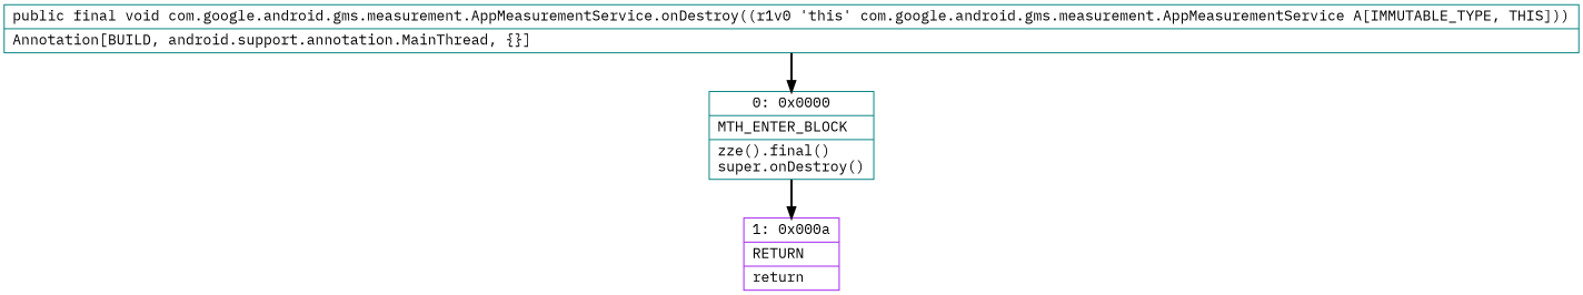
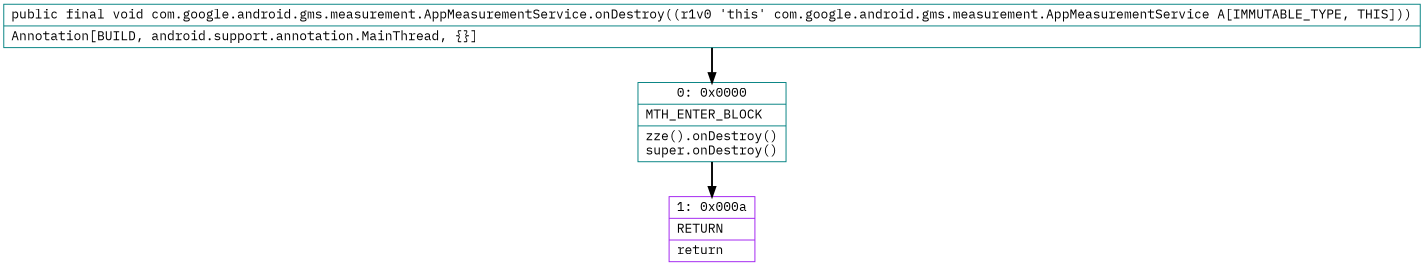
  digraph {
    fontname="IBM Plex Mono"
    node [shape=record color=teal fontname="IBM Plex Mono"]
    edge [style=bold fontname="IBM Plex Mono"]
-   n1 [label="{0\:\ 0x0000|MTH_ENTER_BLOCK\l|zze().final()\lsuper.onDestroy()\l}"]
+   n1 [label="{0\:\ 0x0000|MTH_ENTER_BLOCK\l|zze().onDestroy()\lsuper.onDestroy()\l}"]
    n2 [label="{1\:\ 0x000a|RETURN\l|return\l}" color=purple]
    n3 [label="{public final void com.google.android.gms.measurement.AppMeasurementService.onDestroy((r1v0 'this' com.google.android.gms.measurement.AppMeasurementService A[IMMUTABLE_TYPE, THIS]))  | Annotation[BUILD, android.support.annotation.MainThread, \{\}]\l}"]
    n1 -> n2
    n3 -> n1
  }
